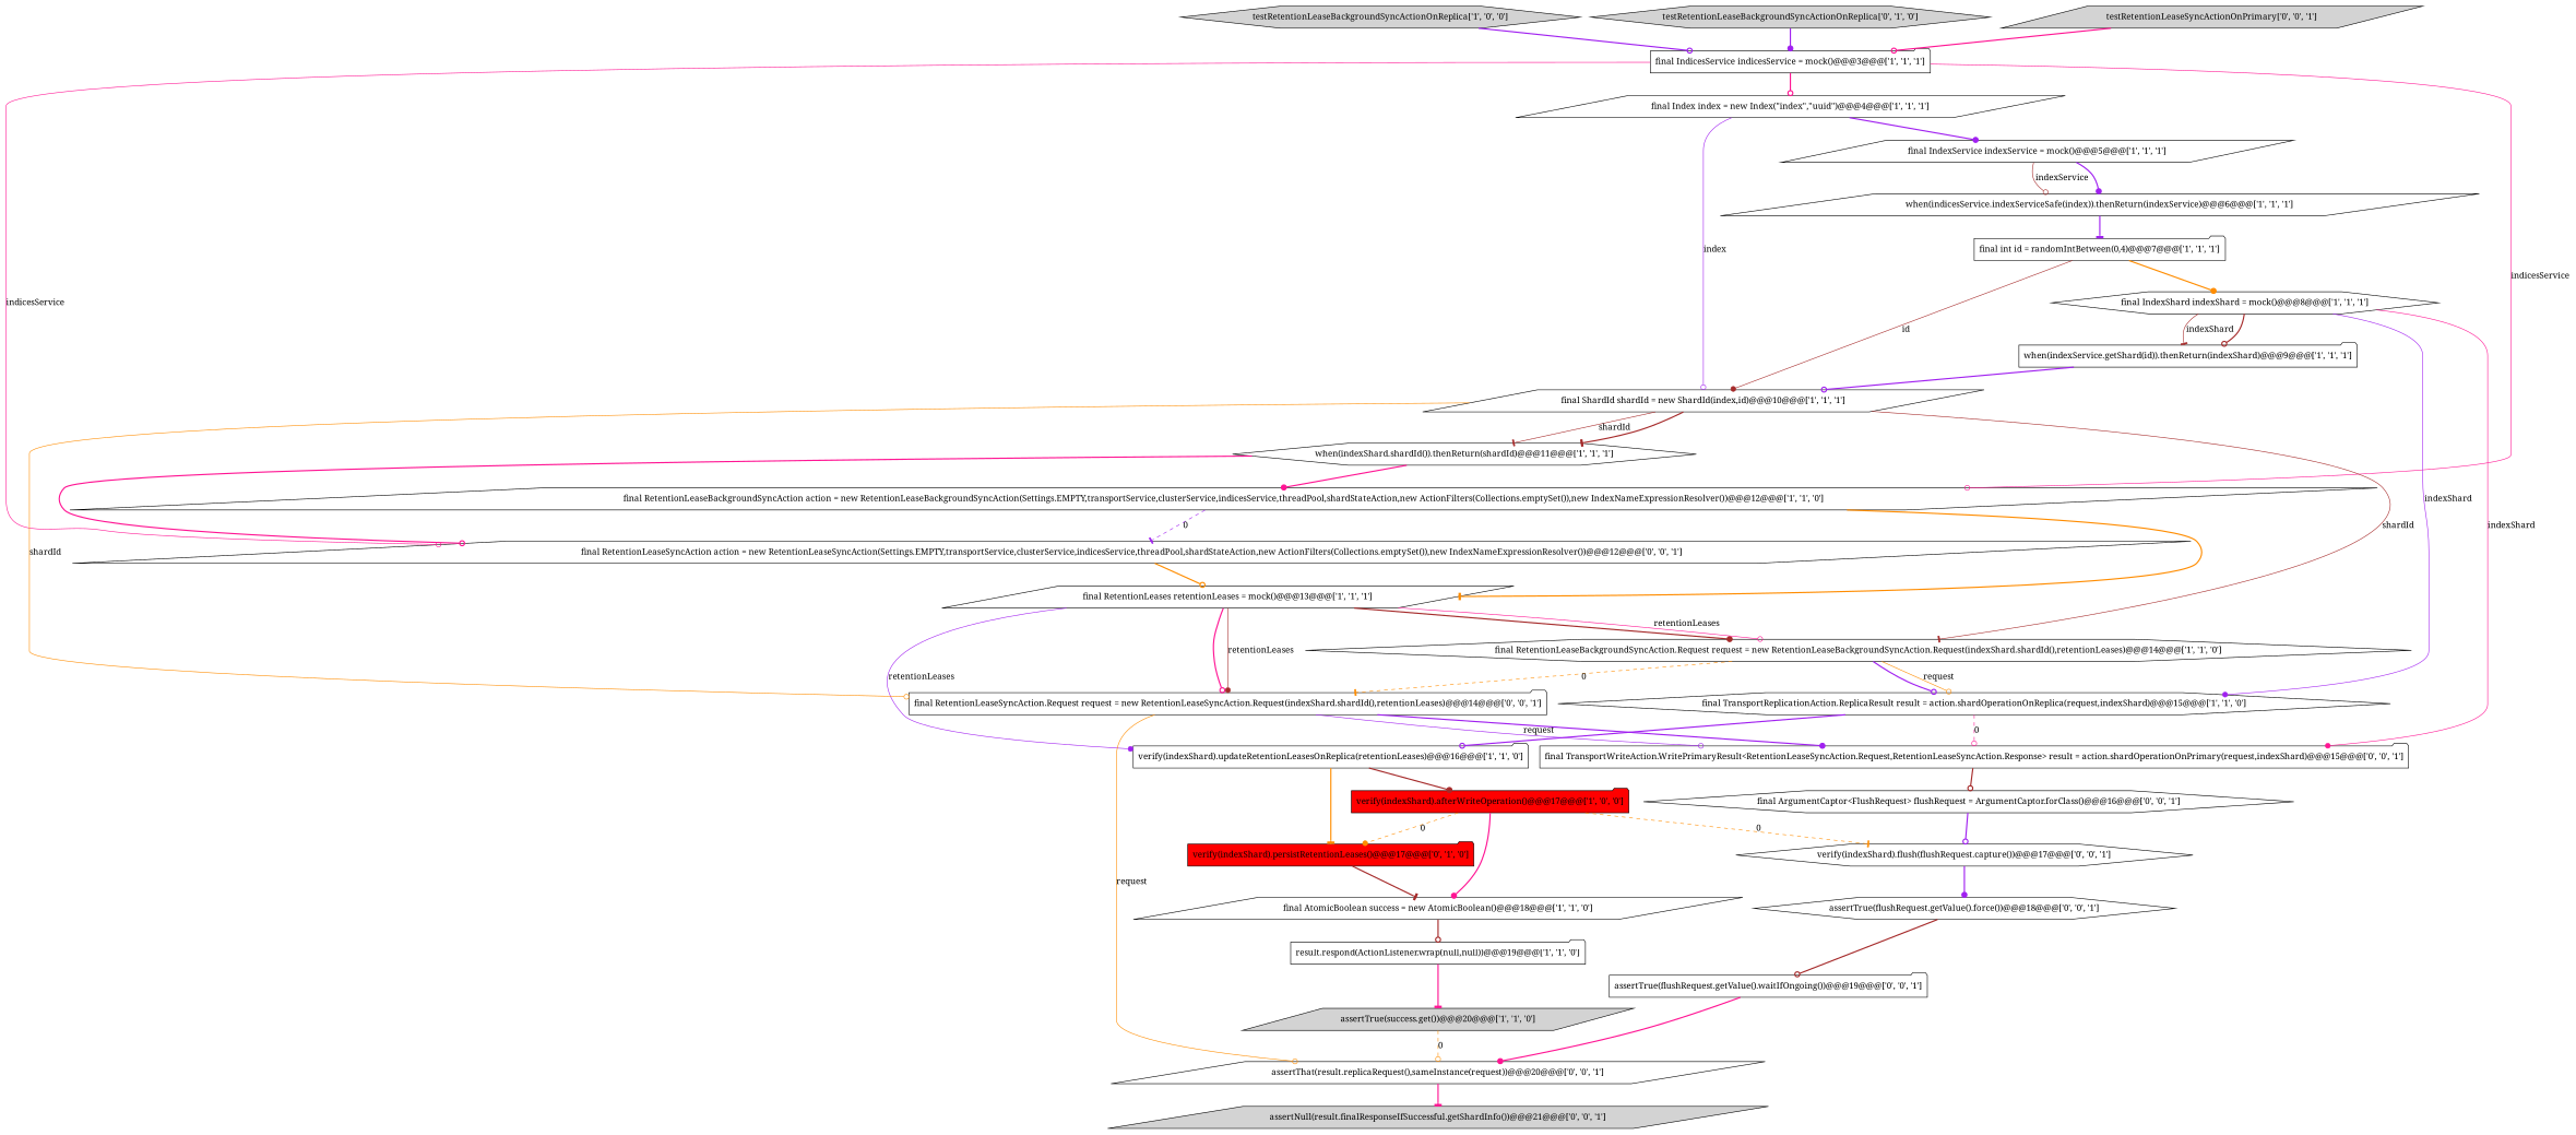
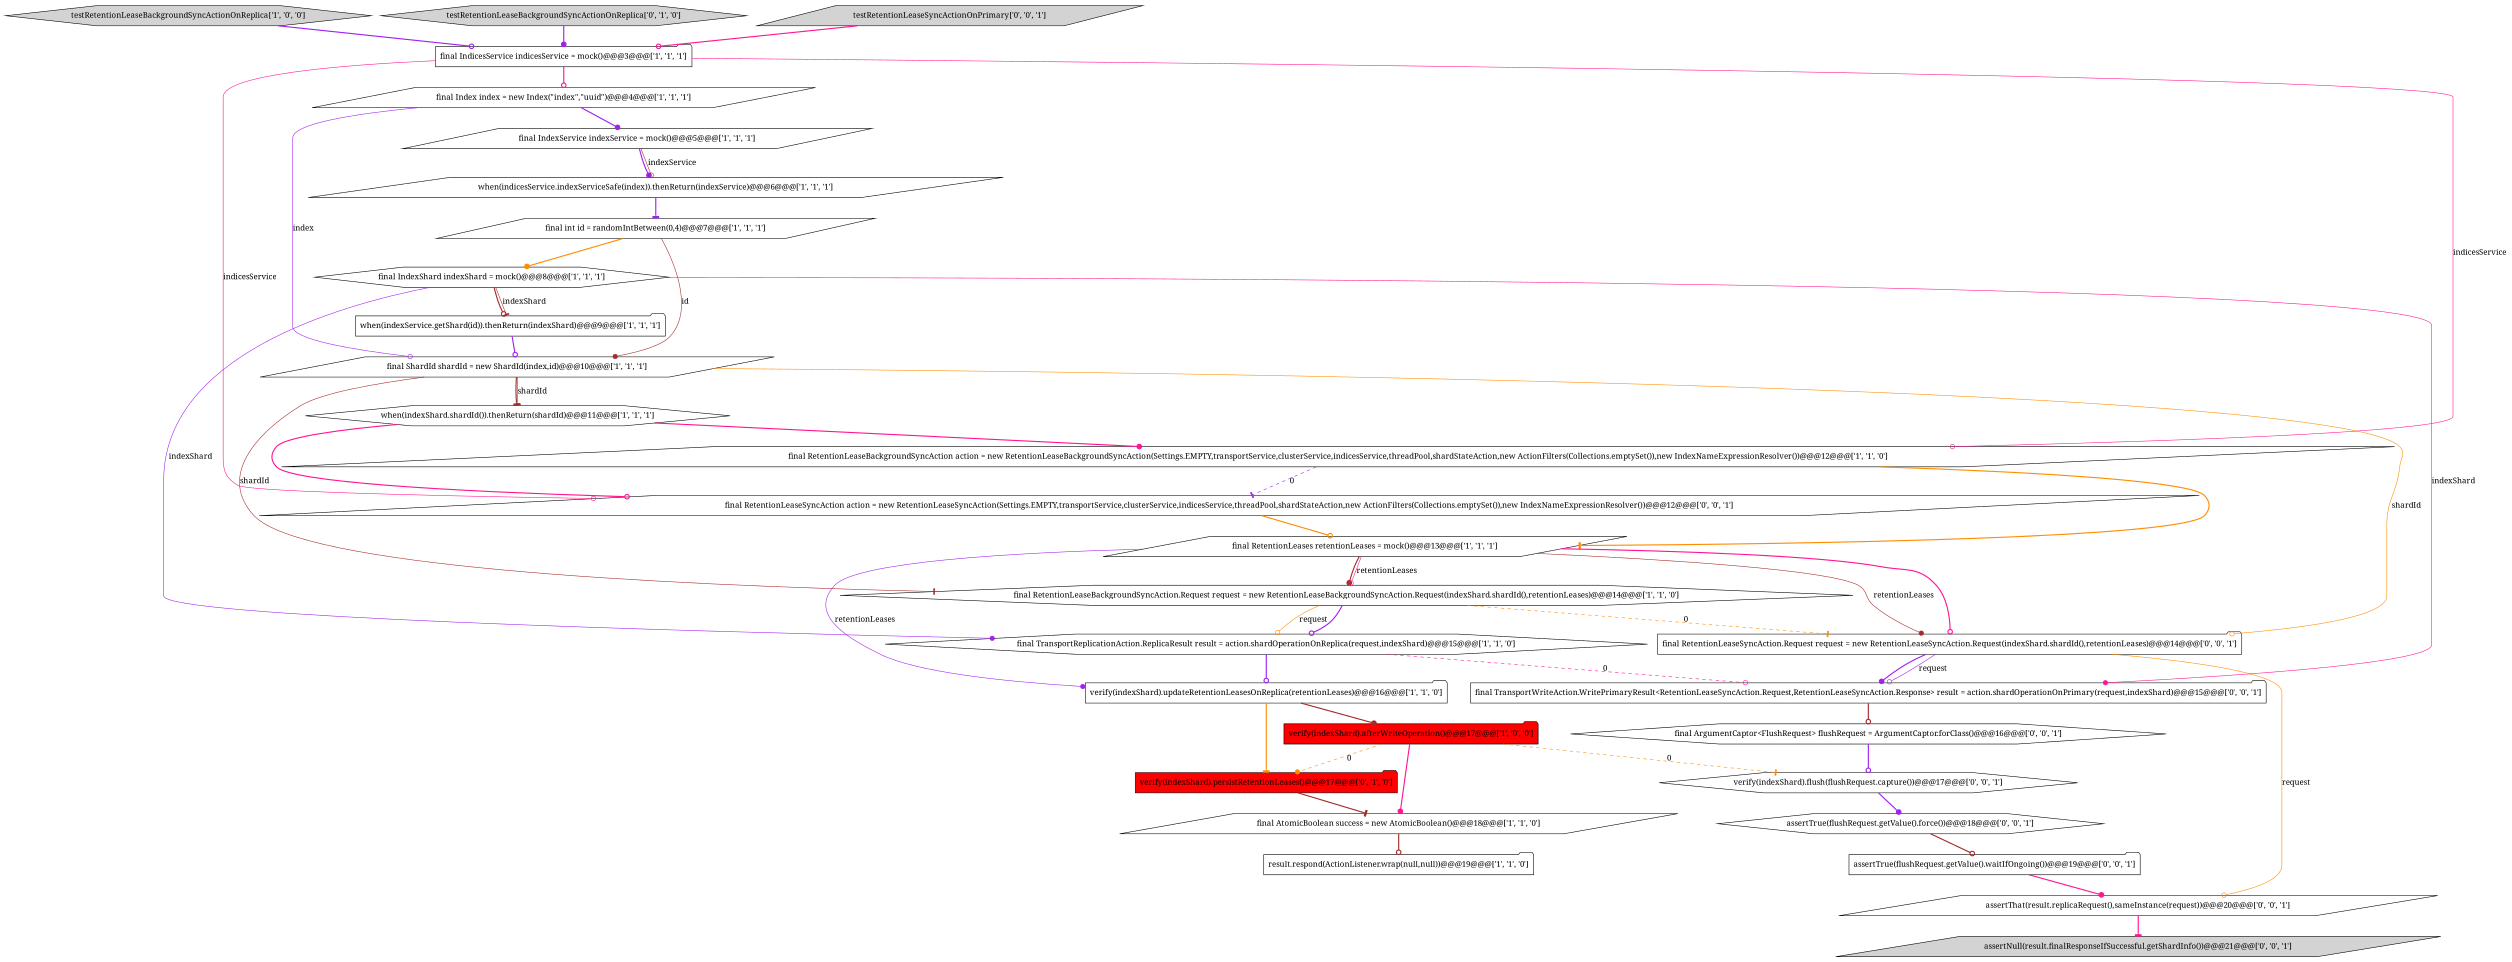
  digraph {
    fontname="Noto Serif"
    node [fillcolor=white fontname="Noto Serif" shape=parallelogram style=filled]
    edge [arrowhead=odot color=purple fontname="Noto Serif" style=bold]
    n1 [label="final IndicesService indicesService = mock()@@@3@@@['1', '1', '1']" shape=folder]
    n2 [label="final RetentionLeaseSyncAction action = new RetentionLeaseSyncAction(Settings.EMPTY,transportService,clusterService,indicesService,threadPool,shardStateAction,new ActionFilters(Collections.emptySet()),new IndexNameExpressionResolver())@@@12@@@['0', '0', '1']"]
    n3 [label="final Index index = new Index(\"index\",\"uuid\")@@@4@@@['1', '1', '1']"]
    n4 [label="final RetentionLeaseBackgroundSyncAction action = new RetentionLeaseBackgroundSyncAction(Settings.EMPTY,transportService,clusterService,indicesService,threadPool,shardStateAction,new ActionFilters(Collections.emptySet()),new IndexNameExpressionResolver())@@@12@@@['1', '1', '0']"]
    n5 [label="final RetentionLeases retentionLeases = mock()@@@13@@@['1', '1', '1']"]
    n6 [label="final ShardId shardId = new ShardId(index,id)@@@10@@@['1', '1', '1']"]
    n7 [label="final IndexService indexService = mock()@@@5@@@['1', '1', '1']"]
    n8 [fillcolor=lightgray label="testRetentionLeaseBackgroundSyncActionOnReplica['1', '0', '0']" shape=hexagon]
    n9 [fillcolor=lightgray label="testRetentionLeaseBackgroundSyncActionOnReplica['0', '1', '0']" shape=hexagon]
    n10 [fillcolor=red label="verify(indexShard).persistRetentionLeases()@@@17@@@['0', '1', '0']" shape=folder]
    n11 [label="final AtomicBoolean success = new AtomicBoolean()@@@18@@@['1', '1', '0']"]
    n12 [label="result.respond(ActionListener.wrap(null,null))@@@19@@@['1', '1', '0']" shape=folder]
    n13 [label="assertTrue(flushRequest.getValue().force())@@@18@@@['0', '0', '1']" shape=hexagon]
    n14 [label="assertTrue(flushRequest.getValue().waitIfOngoing())@@@19@@@['0', '0', '1']" shape=folder]
    n15 [label="assertThat(result.replicaRequest(),sameInstance(request))@@@20@@@['0', '0', '1']"]
    n16 [label="final TransportReplicationAction.ReplicaResult result = action.shardOperationOnReplica(request,indexShard)@@@15@@@['1', '1', '0']" shape=hexagon]
    n17 [label="final TransportWriteAction.WritePrimaryResult<RetentionLeaseSyncAction.Request,RetentionLeaseSyncAction.Response> result = action.shardOperationOnPrimary(request,indexShard)@@@15@@@['0', '0', '1']" shape=folder]
    n18 [label="verify(indexShard).updateRetentionLeasesOnReplica(retentionLeases)@@@16@@@['1', '1', '0']" shape=folder]
    n19 [label="final ArgumentCaptor<FlushRequest> flushRequest = ArgumentCaptor.forClass()@@@16@@@['0', '0', '1']" shape=hexagon]
    n20 [fillcolor=red label="verify(indexShard).afterWriteOperation()@@@17@@@['1', '0', '0']" shape=folder]
    n21 [label="verify(indexShard).flush(flushRequest.capture())@@@17@@@['0', '0', '1']" shape=hexagon]
    n22 [label="final RetentionLeaseBackgroundSyncAction.Request request = new RetentionLeaseBackgroundSyncAction.Request(indexShard.shardId(),retentionLeases)@@@14@@@['1', '1', '0']" shape=hexagon]
    n23 [label="final RetentionLeaseSyncAction.Request request = new RetentionLeaseSyncAction.Request(indexShard.shardId(),retentionLeases)@@@14@@@['0', '0', '1']" shape=folder]
    n24 [label="when(indexShard.shardId()).thenReturn(shardId)@@@11@@@['1', '1', '1']" shape=hexagon]
    n25 [label="when(indicesService.indexServiceSafe(index)).thenReturn(indexService)@@@6@@@['1', '1', '1']"]
-   n26 [fillcolor=lightgray label="assertTrue(success.get())@@@20@@@['1', '1', '0']"]
    n27 [fillcolor=lightgray label="testRetentionLeaseSyncActionOnPrimary['0', '0', '1']"]
    n28 [label="final IndexShard indexShard = mock()@@@8@@@['1', '1', '1']" shape=hexagon]
    n29 [label="when(indexService.getShard(id)).thenReturn(indexShard)@@@9@@@['1', '1', '1']" shape=folder]
    n30 [fillcolor=lightgray label="assertNull(result.finalResponseIfSuccessful.getShardInfo())@@@21@@@['0', '0', '1']"]
-   n31 [label="final int id = randomIntBetween(0,4)@@@7@@@['1', '1', '1']" shape=folder]
+   n31 [label="final int id = randomIntBetween(0,4)@@@7@@@['1', '1', '1']"]
    n1 -> n2 [color=deeppink label=indicesService style=solid]
    n1 -> n3 [color=deeppink]
    n1 -> n4 [color=deeppink label=indicesService style=solid]
    n2 -> n5 [color=darkorange]
    n3 -> n6 [label=index style=solid]
    n3 -> n7 [arrowhead=dot]
    n4 -> n2 [arrowhead=tee label=0 style=dashed]
    n4 -> n5 [arrowhead=tee color=darkorange]
    n5 -> n18 [arrowhead=dot label=retentionLeases style=solid]
    n5 -> n22 [arrowhead=dot color=brown]
    n5 -> n22 [color=deeppink label=retentionLeases style=solid]
    n5 -> n23 [color=deeppink]
    n5 -> n23 [arrowhead=dot color=brown label=retentionLeases style=solid]
    n6 -> n22 [arrowhead=tee color=brown label=shardId style=solid]
    n6 -> n23 [color=darkorange label=shardId style=solid]
    n6 -> n24 [arrowhead=tee color=brown label=shardId style=solid]
    n6 -> n24 [arrowhead=tee color=brown]
    n7 -> n25 [arrowhead=dot]
    n7 -> n25 [color=brown label=indexService style=solid]
    n8 -> n1
    n9 -> n1 [arrowhead=dot]
    n10 -> n11 [arrowhead=tee color=brown]
    n11 -> n12 [color=brown]
-   n12 -> n26 [arrowhead=tee color=deeppink]
    n13 -> n14 [color=brown]
    n14 -> n15 [arrowhead=dot color=deeppink]
    n15 -> n30 [arrowhead=tee color=deeppink]
    n16 -> n17 [color=deeppink label=0 style=dashed]
    n16 -> n18
    n17 -> n19 [color=brown]
    n18 -> n10 [arrowhead=tee color=darkorange]
    n18 -> n20 [arrowhead=dot color=brown]
    n19 -> n21
    n20 -> n10 [arrowhead=dot color=darkorange label=0 style=dashed]
    n20 -> n11 [arrowhead=dot color=deeppink]
    n20 -> n21 [arrowhead=tee color=darkorange label=0 style=dashed]
    n21 -> n13 [arrowhead=dot]
    n22 -> n16 [color=darkorange label=request style=solid]
    n22 -> n16
    n22 -> n23 [arrowhead=tee color=darkorange label=0 style=dashed]
    n23 -> n15 [color=darkorange label=request style=solid]
    n23 -> n17 [arrowhead=dot]
    n23 -> n17 [label=request style=solid]
    n24 -> n2 [color=deeppink]
    n24 -> n4 [arrowhead=dot color=deeppink]
    n25 -> n31 [arrowhead=tee]
-   n26 -> n15 [color=darkorange label=0 style=dashed]
    n27 -> n1 [color=deeppink]
    n28 -> n16 [arrowhead=dot label=indexShard style=solid]
    n28 -> n17 [arrowhead=dot color=deeppink label=indexShard style=solid]
    n28 -> n29 [color=brown]
    n28 -> n29 [arrowhead=tee color=brown label=indexShard style=solid]
    n29 -> n6
    n31 -> n6 [arrowhead=dot color=brown label=id style=solid]
    n31 -> n28 [arrowhead=dot color=darkorange]
  }
